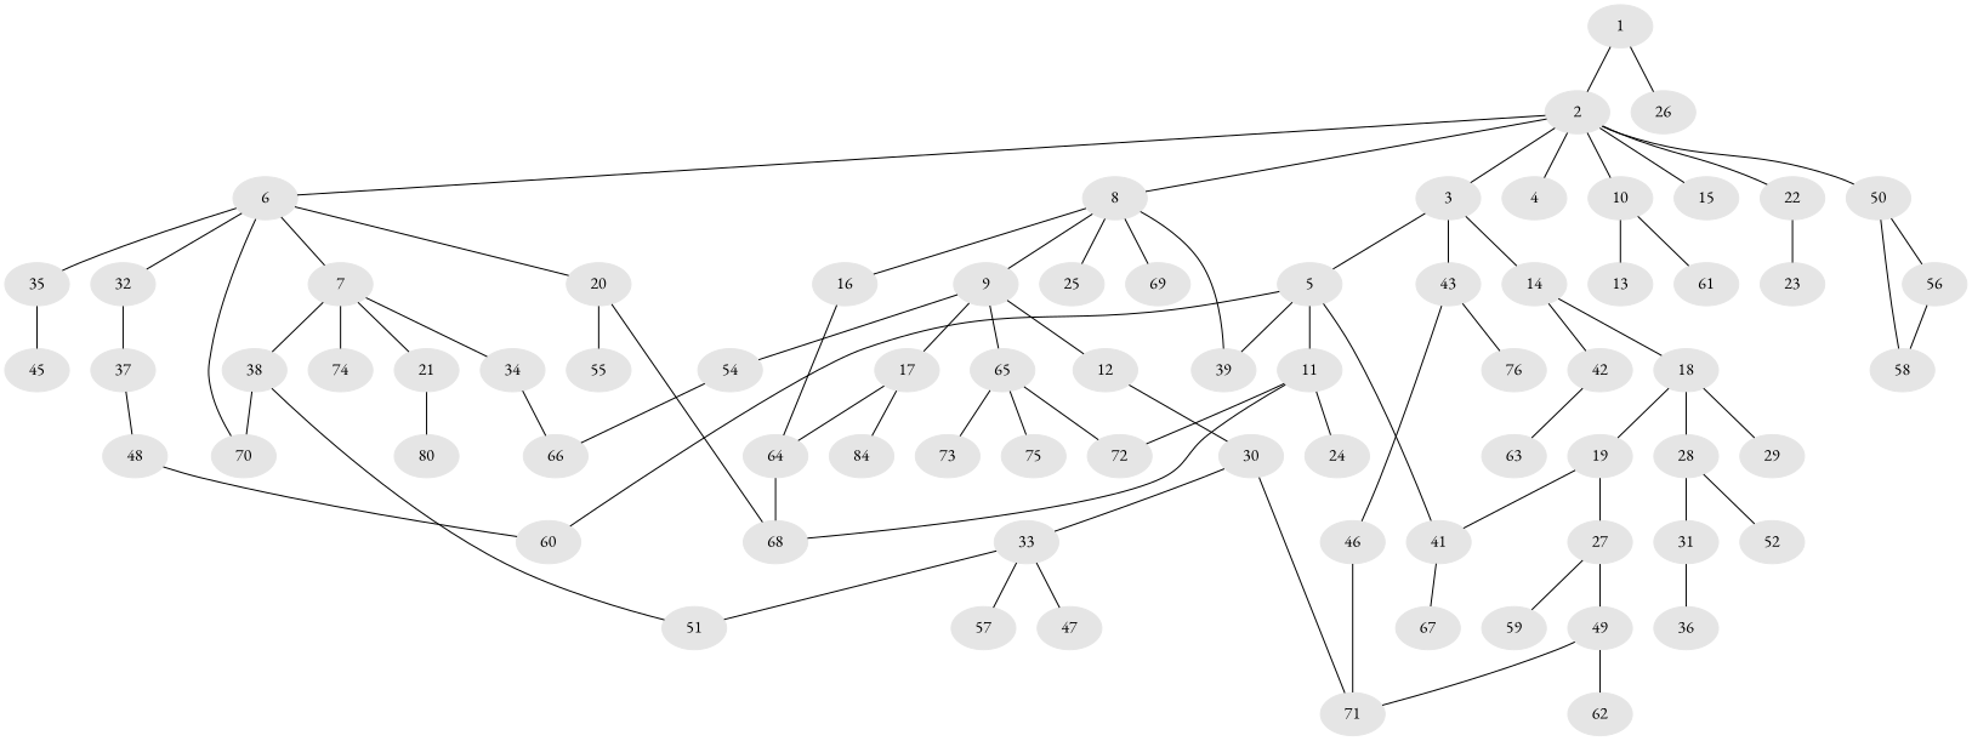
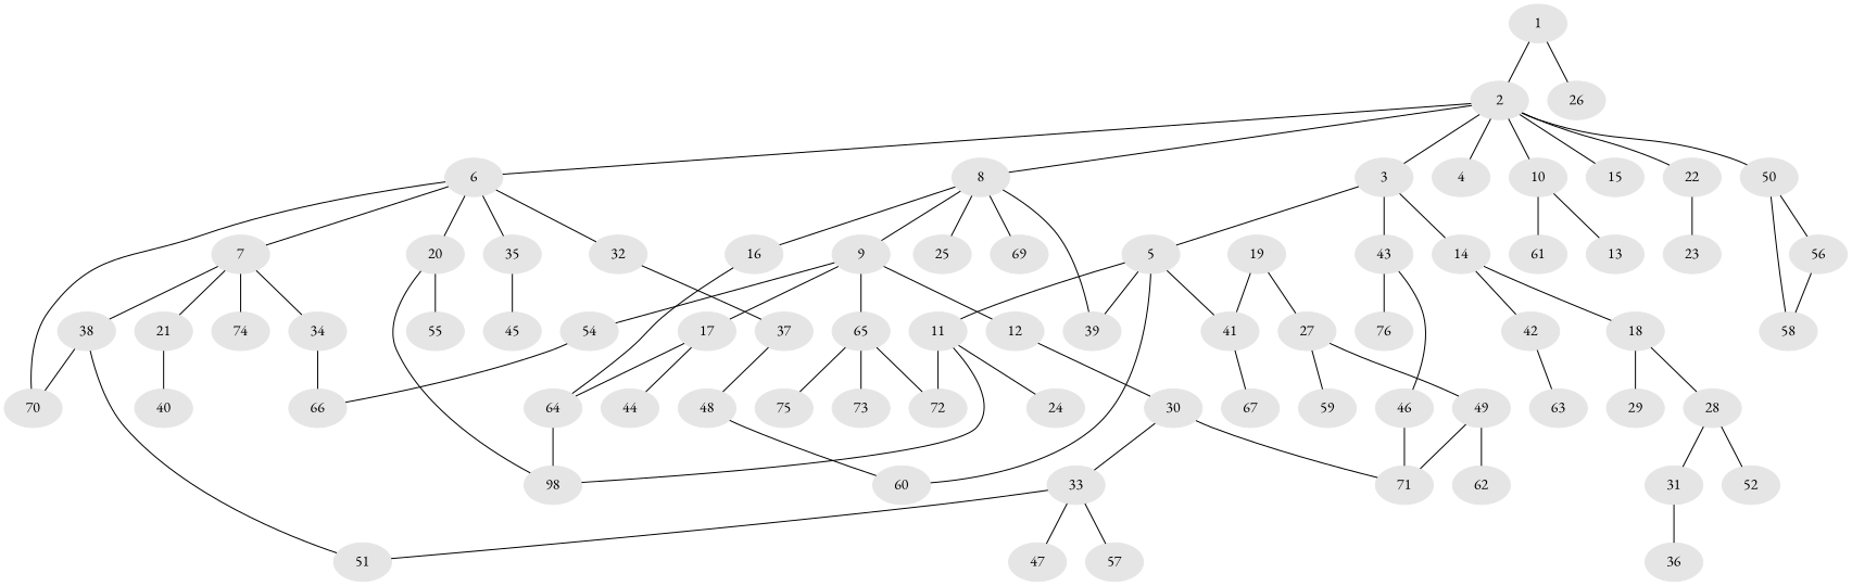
  graph {
    fontname="EB Garamond"
    node [color=gray90 fontname="EB Garamond" style=filled]
    edge [fontname="EB Garamond"]
    1
    2
    26
    3
    4
    6
    8
    10
    15
    22
    50
    5
    14
    43
    7
    20
    32
    35
    70
    39
    9
    16
    25
    69
    13
    61
    23
    56
    58
    11
    41
    60
    18
    42
    46
    76
    38
    51
    24
-   68
+   68 [label=98]
    72
    67
    21
    34
    74
    55
    37
    45
-   40 [label=80]
+   40
    66
    12
    17
    54
    65
    64
    30
-   44 [label=84]
+   44
    73
    75
    33
    71
    19
    28
    29
    63
    27
    31
    52
    49
    59
    62
    36
    47
    57
    48
    1 -- 2
    1 -- 26
    2 -- 3
    2 -- 4
    2 -- 6
    2 -- 8
    2 -- 10
    2 -- 15
    2 -- 22
    2 -- 50
    3 -- 5
    3 -- 14
    3 -- 43
    6 -- 7
    6 -- 20
    6 -- 32
    6 -- 35
    6 -- 70
    8 -- 39
    8 -- 9
    8 -- 16
    8 -- 25
    8 -- 69
    10 -- 13
    10 -- 61
    22 -- 23
    50 -- 56
    50 -- 58
    5 -- 39
    5 -- 11
    5 -- 41
    5 -- 60
    14 -- 18
    14 -- 42
    43 -- 46
    43 -- 76
    7 -- 38
    7 -- 21
    7 -- 34
    7 -- 74
    20 -- 68
    20 -- 55
    32 -- 37
    35 -- 45
    9 -- 12
    9 -- 17
    9 -- 54
    9 -- 65
    16 -- 64
    56 -- 58
    11 -- 24
    11 -- 68
    11 -- 72
    41 -- 67
-   18 -- 19
    18 -- 28
    18 -- 29
    42 -- 63
    46 -- 71
    38 -- 70
    38 -- 51
    21 -- 40
    34 -- 66
    37 -- 48
    12 -- 30
    17 -- 64
    17 -- 44
    54 -- 66
    65 -- 72
    65 -- 73
    65 -- 75
    64 -- 68
    30 -- 33
    30 -- 71
    33 -- 51
    33 -- 47
    33 -- 57
    19 -- 41
    19 -- 27
    28 -- 31
    28 -- 52
    27 -- 49
    27 -- 59
    31 -- 36
    49 -- 71
    49 -- 62
    48 -- 60
  }
